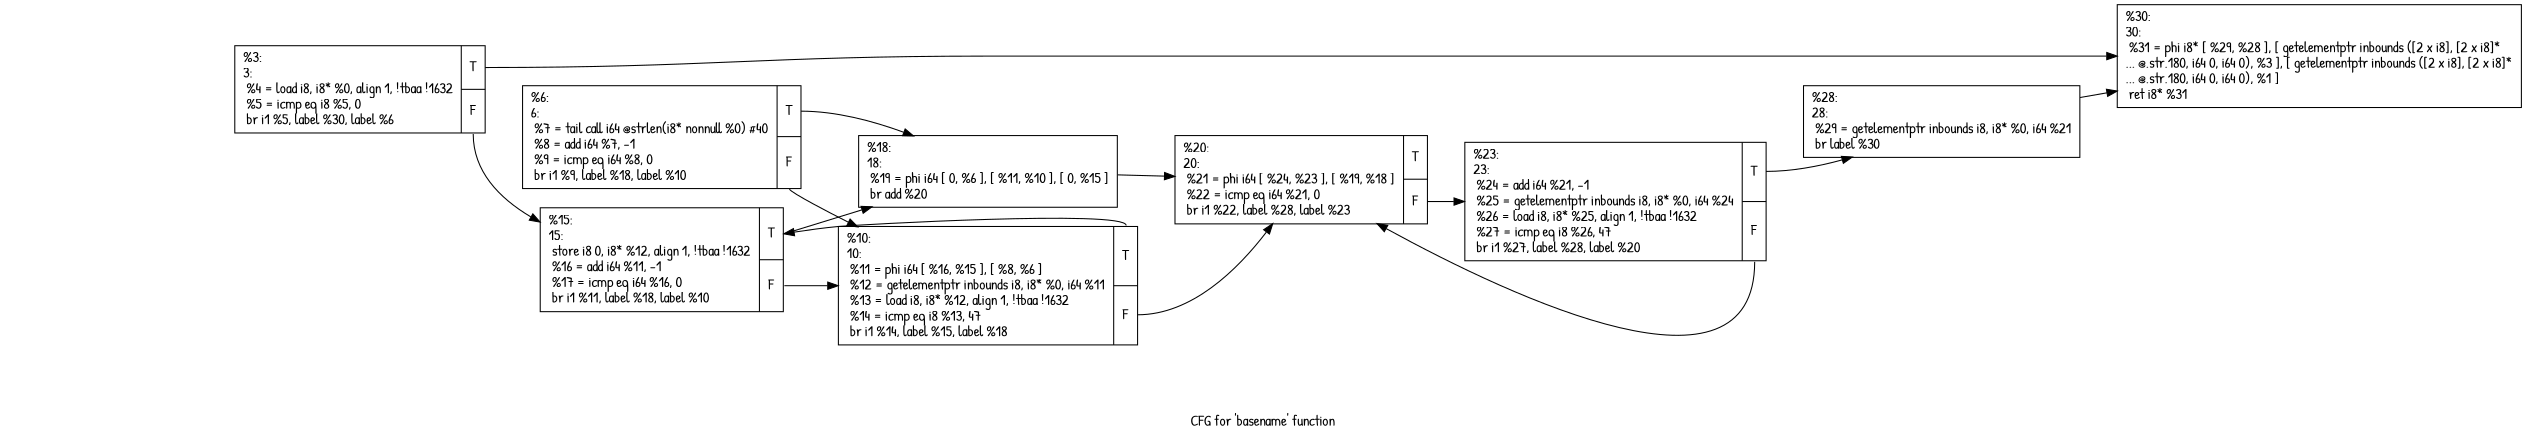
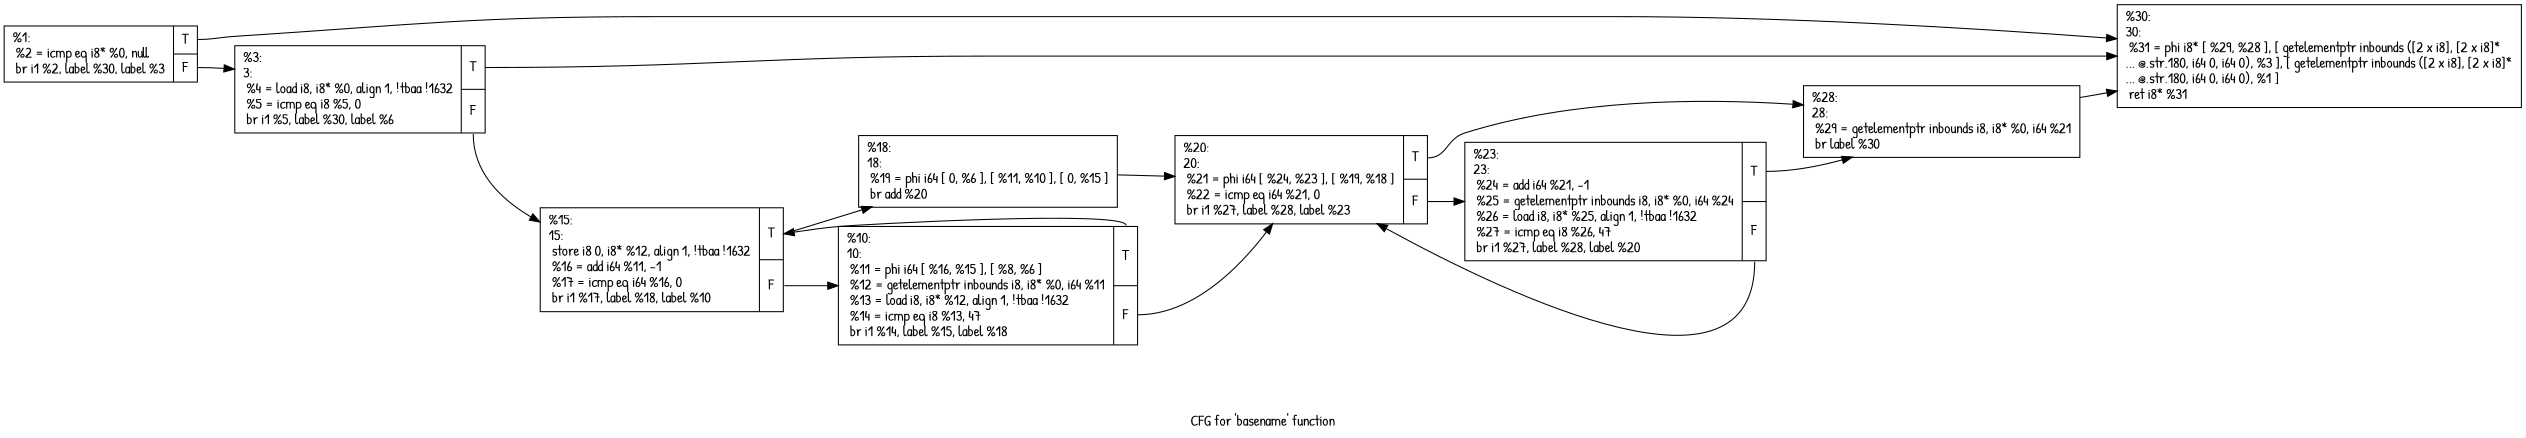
  digraph {
    fontname="Patrick Hand"
    label="CFG for 'basename' function"
    rankdir=LR
    node [fontname="Patrick Hand" shape=record]
    edge [fontname="Patrick Hand" tailport=s0]
+   n1 [label="{%1:\l  %2 = icmp eq i8* %0, null\l  br i1 %2, label %30, label %3\l|{<s0>T|<s1>F}}"]
    n2 [label="{%30:\l30:                                               \l  %31 = phi i8* [ %29, %28 ], [ getelementptr inbounds ([2 x i8], [2 x i8]*\l... @.str.180, i64 0, i64 0), %3 ], [ getelementptr inbounds ([2 x i8], [2 x i8]*\l... @.str.180, i64 0, i64 0), %1 ]\l  ret i8* %31\l}"]
    n3 [label="{%3:\l3:                                                \l  %4 = load i8, i8* %0, align 1, !tbaa !1632\l  %5 = icmp eq i8 %5, 0\l  br i1 %5, label %30, label %6\l|{<s0>T|<s1>F}}"]
-   n4 [label="{%15:\l15:                                               \l  store i8 0, i8* %12, align 1, !tbaa !1632\l  %16 = add i64 %11, -1\l  %17 = icmp eq i64 %16, 0\l  br i1 %11, label %18, label %10\l|{<s0>T|<s1>F}}"]
-   n5 [label="{%6:\l6:                                                \l  %7 = tail call i64 @strlen(i8* nonnull %0) #40\l  %8 = add i64 %7, -1\l  %9 = icmp eq i64 %8, 0\l  br i1 %9, label %18, label %10\l|{<s0>T|<s1>F}}"]
+   n4 [label="{%15:\l15:                                               \l  store i8 0, i8* %12, align 1, !tbaa !1632\l  %16 = add i64 %11, -1\l  %17 = icmp eq i64 %16, 0\l  br i1 %17, label %18, label %10\l|{<s0>T|<s1>F}}"]
    n6 [label="{%18:\l18:                                               \l  %19 = phi i64 [ 0, %6 ], [ %11, %10 ], [ 0, %15 ]\l  br add %20\l}"]
    n7 [label="{%10:\l10:                                               \l  %11 = phi i64 [ %16, %15 ], [ %8, %6 ]\l  %12 = getelementptr inbounds i8, i8* %0, i64 %11\l  %13 = load i8, i8* %12, align 1, !tbaa !1632\l  %14 = icmp eq i8 %13, 47\l  br i1 %14, label %15, label %18\l|{<s0>T|<s1>F}}"]
-   n8 [label="{%20:\l20:                                               \l  %21 = phi i64 [ %24, %23 ], [ %19, %18 ]\l  %22 = icmp eq i64 %21, 0\l  br i1 %22, label %28, label %23\l|{<s0>T|<s1>F}}"]
+   n8 [label="{%20:\l20:                                               \l  %21 = phi i64 [ %24, %23 ], [ %19, %18 ]\l  %22 = icmp eq i64 %21, 0\l  br i1 %27, label %28, label %23\l|{<s0>T|<s1>F}}"]
    n9 [label="{%28:\l28:                                               \l  %29 = getelementptr inbounds i8, i8* %0, i64 %21\l  br label %30\l}"]
    n10 [label="{%23:\l23:                                               \l  %24 = add i64 %21, -1\l  %25 = getelementptr inbounds i8, i8* %0, i64 %24\l  %26 = load i8, i8* %25, align 1, !tbaa !1632\l  %27 = icmp eq i8 %26, 47\l  br i1 %27, label %28, label %20\l|{<s0>T|<s1>F}}"]
+   n1 -> n2
+   n1 -> n3 [tailport=s1]
    n3 -> n2
    n3 -> n4 [tailport=s1]
    n4 -> n6
    n4 -> n7 [tailport=s1]
-   n5 -> n6
-   n5 -> n7 [tailport=s1]
    n6 -> n8
    n7 -> n4
    n7 -> n8 [tailport=s1]
+   n8 -> n9
    n8 -> n10 [tailport=s1]
    n9 -> n2
    n10 -> n8 [tailport=s1]
    n10 -> n9
  }
